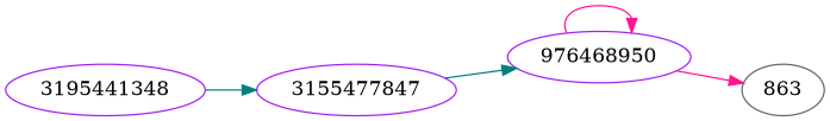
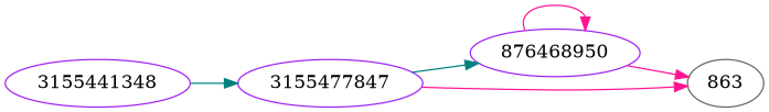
  digraph {
    rankdir=LR
    node [color=purple]
    edge [color=deeppink]
    n1 [label=3155477847]
-   876468950 [label=976468950]
+   876468950
    n3 [color=gray40 label=863]
-   3155441348 [label=3195441348]
+   3155441348
    n1 -> 876468950 [color=teal]
+   n1 -> n3
    876468950 -> 876468950
    876468950 -> n3
    3155441348 -> n1 [color=teal]
  }
